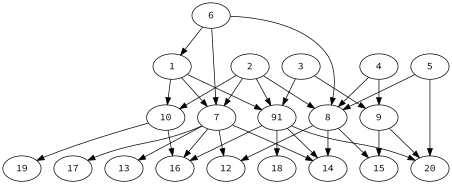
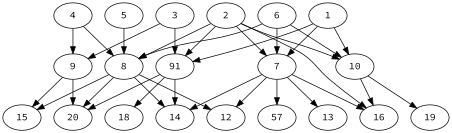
  digraph {
    fontname="Source Code Pro"
    node [alpha=0.07 fontname="Source Code Pro"]
    edge [fontname="Source Code Pro"]
    1 [expect_size=26224640]
    7 [alpha=0.13 expect_size=30671872]
    10 [alpha=0.17 expect_size=44807168]
    n4 [alpha=0.18 expect_size=18338816 label=91]
    12 [expect_size=34233344]
    13 [alpha=0.14 expect_size=47692800]
    14 [alpha=0.02 expect_size=5383168]
    16 [alpha=0.06 expect_size=35672064]
-   17 [alpha=0.09 expect_size=13863936]
+   17 [alpha=0.09 expect_size=13863936 label=57]
    19 [alpha=0.17 expect_size=25028608]
    18 [alpha=0.12 expect_size=44652544]
    20 [expect_size=13870080]
    2 [alpha=0.06 expect_size=47331328]
    8 [alpha=0.12 expect_size=5513216]
    15 [alpha=0.16 expect_size=25256960]
    3 [alpha=0.02 expect_size=47252480]
    9 [alpha=0.15 expect_size=8054784]
    4 [alpha=0.08 expect_size=42865664]
    5 [alpha=0.04 expect_size=51482624]
    6 [alpha=0.11 expect_size=26295296]
    1 -> 7
    1 -> 10
    1 -> n4
    7 -> 12
    7 -> 13
    7 -> 14
    7 -> 16
    7 -> 17
    10 -> 16
    10 -> 19
    n4 -> 14
-   n4 -> 16
+   2 -> 16
    n4 -> 18
    n4 -> 20
    2 -> 7
    2 -> 10
    2 -> n4
    2 -> 8
    8 -> 12
    8 -> 14
-   5 -> 20
+   8 -> 20
    8 -> 15
    3 -> n4
    3 -> 9
    9 -> 20
    9 -> 15
    4 -> 8
    4 -> 9
    5 -> 8
    6 -> 7
-   6 -> 1
+   6 -> 10
    6 -> 8
  }
